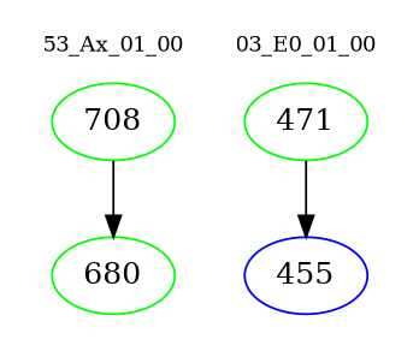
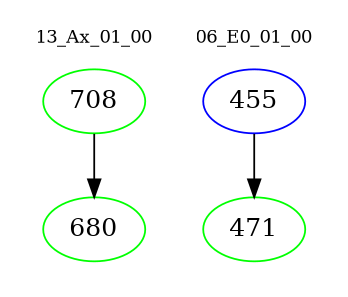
  digraph {
    node [color=green]
    edge [color=black]
    n1 [label=708]
    n2 [label=680]
    n3 [label=471]
    n4 [color=blue label=455]
    subgraph cluster_1 {
      color=white
      fontsize=10
-     label="53_Ax_01_00"
+     label="13_Ax_01_00"
      n1
      n2
    }
    subgraph cluster_2 {
      color=white
      fontsize=10
-     label="03_E0_01_00"
+     label="06_E0_01_00"
      n3
      n4
    }
    n1 -> n2
-   n3 -> n4
+   n4 -> n3
  }
